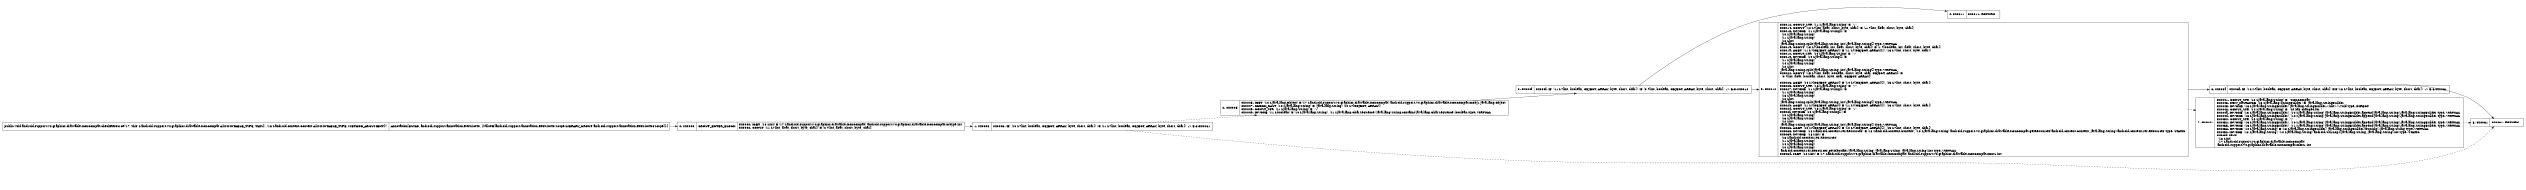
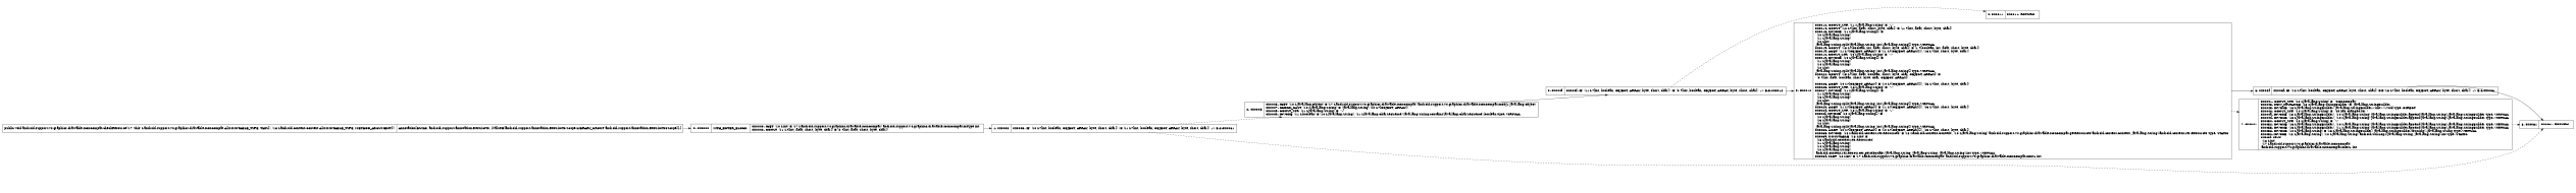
  digraph {
    fontname="DejaVu Serif"
    rankdir=LR
    node [fontname="DejaVu Serif" shape=record]
    edge [fontname="DejaVu Serif"]
-   n1 [label="{0\:\ 0x0000|GROUP_ENTER_BLOCK\l|0x0000: IGET  (r0 I:int) = (r7 I:android.support.v4.graphics.drawable.IconCompat) android.support.v4.graphics.drawable.IconCompat.mType int \l0x0002: CONST  (r1 I:?[int, float, short, byte, char]) = (2 ?[int, float, short, byte, char]) \l}"]
+   n1 [label="{0\:\ 0x0000|MTH_ENTER_BLOCK\l|0x0000: IGET  (r0 I:int) = (r7 I:android.support.v4.graphics.drawable.IconCompat) android.support.v4.graphics.drawable.IconCompat.mType int \l0x0002: CONST  (r1 I:?[int, float, short, byte, char]) = (2 ?[int, float, short, byte, char]) \l}"]
    n2 [label="{1\:\ 0x0003|0x0003: IF  (r0 I:?[int, boolean, OBJECT, ARRAY, byte, short, char]) != (r1 I:?[int, boolean, OBJECT, ARRAY, byte, short, char])  \-\> B:8:0x0061 \l}"]
    n3 [label="{2\:\ 0x0005|0x0005: IGET  (r0 I:java.lang.Object) = (r7 I:android.support.v4.graphics.drawable.IconCompat) android.support.v4.graphics.drawable.IconCompat.mObj1 java.lang.Object \l0x0007: CHECK_CAST  (r0 I:java.lang.String) = (java.lang.String) (r0 I:?[OBJECT, ARRAY]) \l0x0009: CONST_STR  (r1 I:java.lang.String) =  \":\" \l0x000b: INVOKE  (r1 I:boolean) = (r0 I:java.lang.String), (r1 I:java.lang.CharSequence) java.lang.String.contains(java.lang.CharSequence):boolean type: VIRTUAL \l}"]
    n4 [label="{8\:\ 0x0061|0x0061: RETURN   \l}"]
    n5 [label="{3\:\ 0x000f|0x000f: IF  (r1 I:?[int, boolean, OBJECT, ARRAY, byte, short, char]) != (0 ?[int, boolean, OBJECT, ARRAY, byte, short, char])  \-\> B:5:0x0012 \l}"]
    n6 [label="{4\:\ 0x0011|0x0011: RETURN   \l}"]
-   n7 [label="{5\:\ 0x0012|0x0012: CONST_STR  (r1 I:java.lang.String) =  \":\" \l0x0014: CONST  (r2 I:?[int, float, short, byte, char]) = (\-1 ?[int, float, short, byte, char]) \l0x0015: INVOKE  (r1 I:java.lang.String[]) = \l  (r0 I:java.lang.String)\l  (r1 I:java.lang.String)\l  (r2 I:int)\l java.lang.String.split(java.lang.String, int):java.lang.String[] type: VIRTUAL \l0x0019: CONST  (r3 I:?[boolean, int, float, short, byte, char]) = (1 ?[boolean, int, float, short, byte, char]) \l0x001a: AGET  (r1 I:?[OBJECT, ARRAY]) = (r1 I:?[OBJECT, ARRAY][]), (r3 I:?[int, short, byte, char]) \l0x001c: CONST_STR  (r4 I:java.lang.String) =  \"\/\" \l0x001e: INVOKE  (r4 I:java.lang.String[]) = \l  (r1 I:java.lang.String)\l  (r4 I:java.lang.String)\l  (r2 I:int)\l java.lang.String.split(java.lang.String, int):java.lang.String[] type: VIRTUAL \l0x0022: CONST  (r5 I:?[int, float, boolean, short, byte, char, OBJECT, ARRAY]) = \l  (0 ?[int, float, boolean, short, byte, char, OBJECT, ARRAY])\l \l0x0023: AGET  (r4 I:?[OBJECT, ARRAY]) = (r4 I:?[OBJECT, ARRAY][]), (r5 I:?[int, short, byte, char]) \l0x0025: CONST_STR  (r6 I:java.lang.String) =  \"\/\" \l0x0027: INVOKE  (r1 I:java.lang.String[]) = \l  (r1 I:java.lang.String)\l  (r6 I:java.lang.String)\l  (r2 I:int)\l java.lang.String.split(java.lang.String, int):java.lang.String[] type: VIRTUAL \l0x002b: AGET  (r1 I:?[OBJECT, ARRAY]) = (r1 I:?[OBJECT, ARRAY][]), (r3 I:?[int, short, byte, char]) \l0x002d: CONST_STR  (r3 I:java.lang.String) =  \":\" \l0x002f: INVOKE  (r0 I:java.lang.String[]) = \l  (r0 I:java.lang.String)\l  (r3 I:java.lang.String)\l  (r2 I:int)\l java.lang.String.split(java.lang.String, int):java.lang.String[] type: VIRTUAL \l0x0033: AGET  (r0 I:?[OBJECT, ARRAY]) = (r0 I:?[OBJECT, ARRAY][]), (r5 I:?[int, short, byte, char]) \l0x0035: INVOKE  (r8 I:android.content.res.Resources) = (r8 I:android.content.Context), (r0 I:java.lang.String) android.support.v4.graphics.drawable.IconCompat.getResources(android.content.Context, java.lang.String):android.content.res.Resources type: STATIC \l0x0039: INVOKE  (r8 I:int) = \l  (r8 I:android.content.res.Resources)\l  (r1 I:java.lang.String)\l  (r4 I:java.lang.String)\l  (r0 I:java.lang.String)\l android.content.res.Resources.getIdentifier(java.lang.String, java.lang.String, java.lang.String):int type: VIRTUAL \l0x003d: IGET  (r2 I:int) = (r7 I:android.support.v4.graphics.drawable.IconCompat) android.support.v4.graphics.drawable.IconCompat.mInt1 int \l}"]
+   n7 [label="{5\:\ 0x0012|0x0012: CONST_STR  (r1 I:java.lang.String) =  \":\" \l0x0014: CONST  (r2 I:?[int, float, short, byte, char]) = (\-1 ?[int, float, short, byte, char]) \l0x0015: INVOKE  (r1 I:java.lang.String[]) = \l  (r0 I:java.lang.String)\l  (r1 I:java.lang.String)\l  (r2 I:int)\l java.lang.String.split(java.lang.String, int):java.lang.String[] type: VIRTUAL \l0x0019: CONST  (r3 I:?[boolean, int, float, short, byte, char]) = (1 ?[boolean, int, float, short, byte, char]) \l0x001a: AGET  (r1 I:?[OBJECT, ARRAY]) = (r1 I:?[OBJECT, ARRAY][]), (r3 I:?[int, short, byte, char]) \l0x001c: CONST_STR  (r4 I:java.lang.String) =  \"\/\" \l0x001e: INVOKE  (r4 I:java.lang.String[]) = \l  (r1 I:java.lang.String)\l  (r4 I:java.lang.String)\l  (r2 I:int)\l java.lang.String.split(java.lang.String, int):java.lang.String[] type: VIRTUAL \l0x0022: CONST  (r5 I:?[int, float, boolean, short, byte, char, OBJECT, ARRAY]) = \l  (0 ?[int, float, boolean, short, byte, char, OBJECT, ARRAY])\l \l0x0023: AGET  (r4 I:?[OBJECT, ARRAY]) = (r4 I:?[OBJECT, ARRAY][]), (r5 I:?[int, short, byte, char]) \l0x0025: CONST_STR  (r6 I:java.lang.String) =  \"\/\" \l0x0027: INVOKE  (r1 I:java.lang.String[]) = \l  (r1 I:java.lang.String)\l  (r6 I:java.lang.String)\l  (r2 I:int)\l java.lang.String.split(java.lang.String, int):java.lang.String[] type: VIRTUAL \l0x002b: AGET  (r1 I:?[OBJECT, ARRAY]) = (r1 I:?[OBJECT, ARRAY][]), (r3 I:?[int, short, byte, char]) \l0x002d: CONST_STR  (r3 I:java.lang.String) =  \":\" \l0x002f: INVOKE  (r0 I:java.lang.String[]) = \l  (r0 I:java.lang.String)\l  (r3 I:java.lang.String)\l  (r2 I:int)\l java.lang.String.split(java.lang.String, int):java.lang.String[] type: VIRTUAL \l0x0033: AGET  (r0 I:?[OBJECT, ARRAY]) = (r0 I:?[OBJECT, ARRAY][]), (r5 I:?[int, short, byte, char]) \l0x0035: INVOKE  (r8 I:android.content.res.Resources) = (r8 I:android.content.Context), (r0 I:java.lang.String) android.support.v4.graphics.drawable.IconCompat.getResources(android.content.Context, java.lang.String):android.content.res.Resources type: STATIC \l0x0039: IMMUTABLE  (r8 I:int) = \l  (r8 I:android.content.res.Resources)\l  (r1 I:java.lang.String)\l  (r4 I:java.lang.String)\l  (r0 I:java.lang.String)\l android.content.res.Resources.getIdentifier(java.lang.String, java.lang.String, java.lang.String):int type: VIRTUAL \l0x003d: IGET  (r2 I:int) = (r7 I:android.support.v4.graphics.drawable.IconCompat) android.support.v4.graphics.drawable.IconCompat.mInt1 int \l}"]
    n8 [label="{6\:\ 0x003f|0x003f: IF  (r2 I:?[int, boolean, OBJECT, ARRAY, byte, short, char]) == (r8 I:?[int, boolean, OBJECT, ARRAY, byte, short, char])  \-\> B:8:0x0061 \l}"]
    n9 [label="{7\:\ 0x0041|0x0041: CONST_STR  (r2 I:java.lang.String) =  \"IconCompat\" \l0x0043: NEW_INSTANCE  (r3 I:java.lang.StringBuilder) =  java.lang.StringBuilder \l0x0045: INVOKE  (r3 I:java.lang.StringBuilder) java.lang.StringBuilder.\<init\>():void type: DIRECT \l0x0048: CONST_STR  (r4 I:java.lang.String) =  \"Id has changed for \" \l0x004a: INVOKE  (r3 I:java.lang.StringBuilder), (r4 I:java.lang.String) java.lang.StringBuilder.append(java.lang.String):java.lang.StringBuilder type: VIRTUAL \l0x004d: INVOKE  (r3 I:java.lang.StringBuilder), (r0 I:java.lang.String) java.lang.StringBuilder.append(java.lang.String):java.lang.StringBuilder type: VIRTUAL \l0x0050: CONST_STR  (r0 I:java.lang.String) =  \"\/\" \l0x0052: INVOKE  (r3 I:java.lang.StringBuilder), (r0 I:java.lang.String) java.lang.StringBuilder.append(java.lang.String):java.lang.StringBuilder type: VIRTUAL \l0x0055: INVOKE  (r3 I:java.lang.StringBuilder), (r1 I:java.lang.String) java.lang.StringBuilder.append(java.lang.String):java.lang.StringBuilder type: VIRTUAL \l0x0058: INVOKE  (r0 I:java.lang.String) = (r3 I:java.lang.StringBuilder) java.lang.StringBuilder.toString():java.lang.String type: VIRTUAL \l0x005c: INVOKE  (r2 I:java.lang.String), (r0 I:java.lang.String) android.util.Log.i(java.lang.String, java.lang.String):int type: STATIC \l0x905f: IPUT  \l  (r8 I:int)\l  (r7 I:android.support.v4.graphics.drawable.IconCompat)\l android.support.v4.graphics.drawable.IconCompat.mInt1 int \l}"]
    n10 [label="{public void android.support.v4.graphics.drawable.IconCompat.checkResource((r7 'this' I:android.support.v4.graphics.drawable.IconCompat A[IMMUTABLE_TYPE, THIS]), (r8 I:android.content.Context A[IMMUTABLE_TYPE, METHOD_ARGUMENT]))  | Annotation[BUILD, android.support.annotation.RestrictTo, \{value=[android.support.annotation.RestrictTo.Scope.LIBRARY_GROUP android.support.annotation.RestrictTo$Scope]\}]\l}"]
    n1 -> n2
    n2 -> n3 [style=dashed]
    n2 -> n4 [style=dashed]
    n3 -> n5
-   n5 -> n6 [style=solid]
+   n5 -> n6 [style=dashed]
    n5 -> n7
    n7 -> n8
    n7 -> n9 [style=dashed]
    n8 -> n4
    n9 -> n4 [style=dashed]
    n10 -> n1
  }
